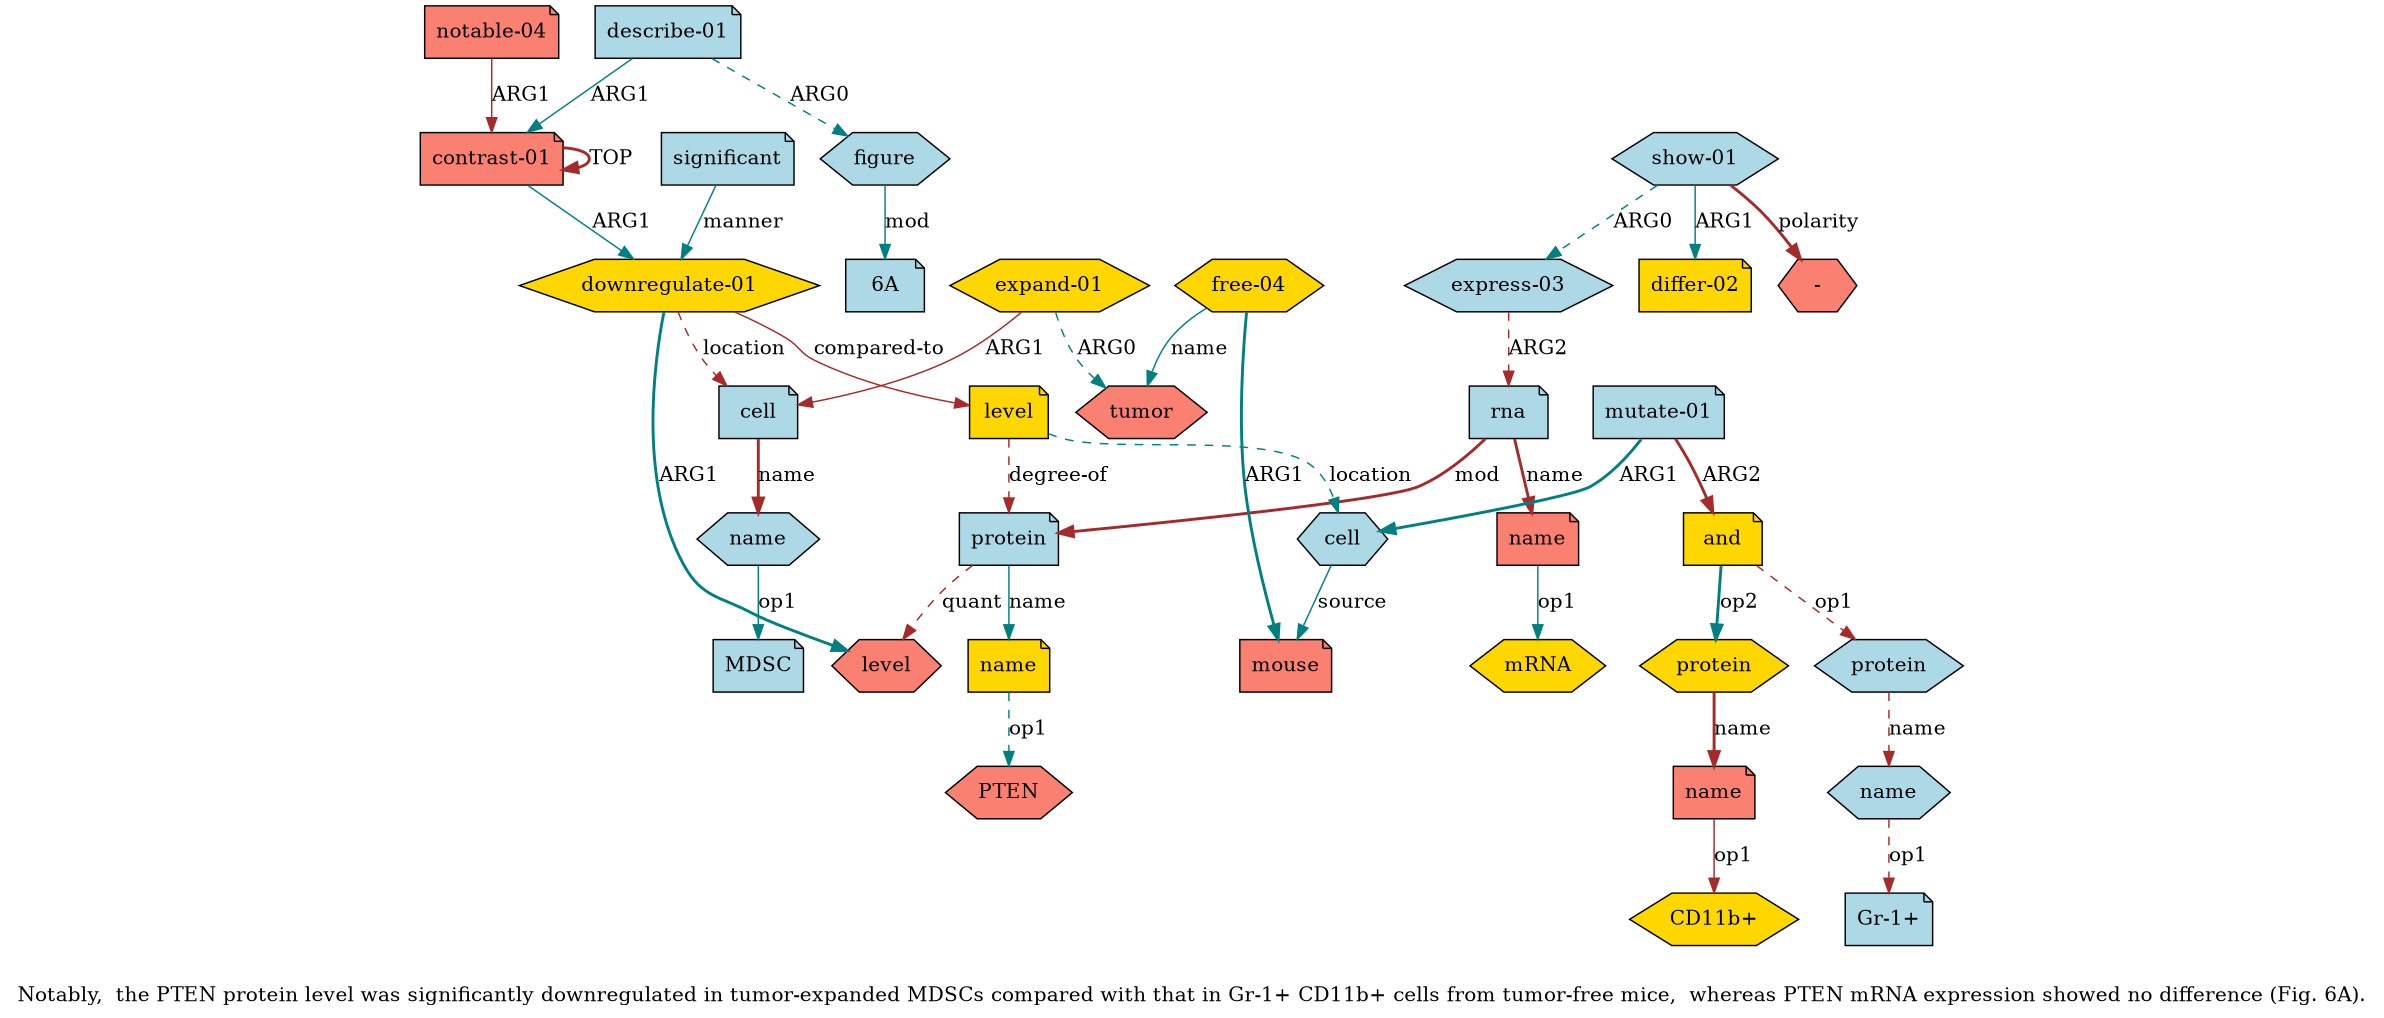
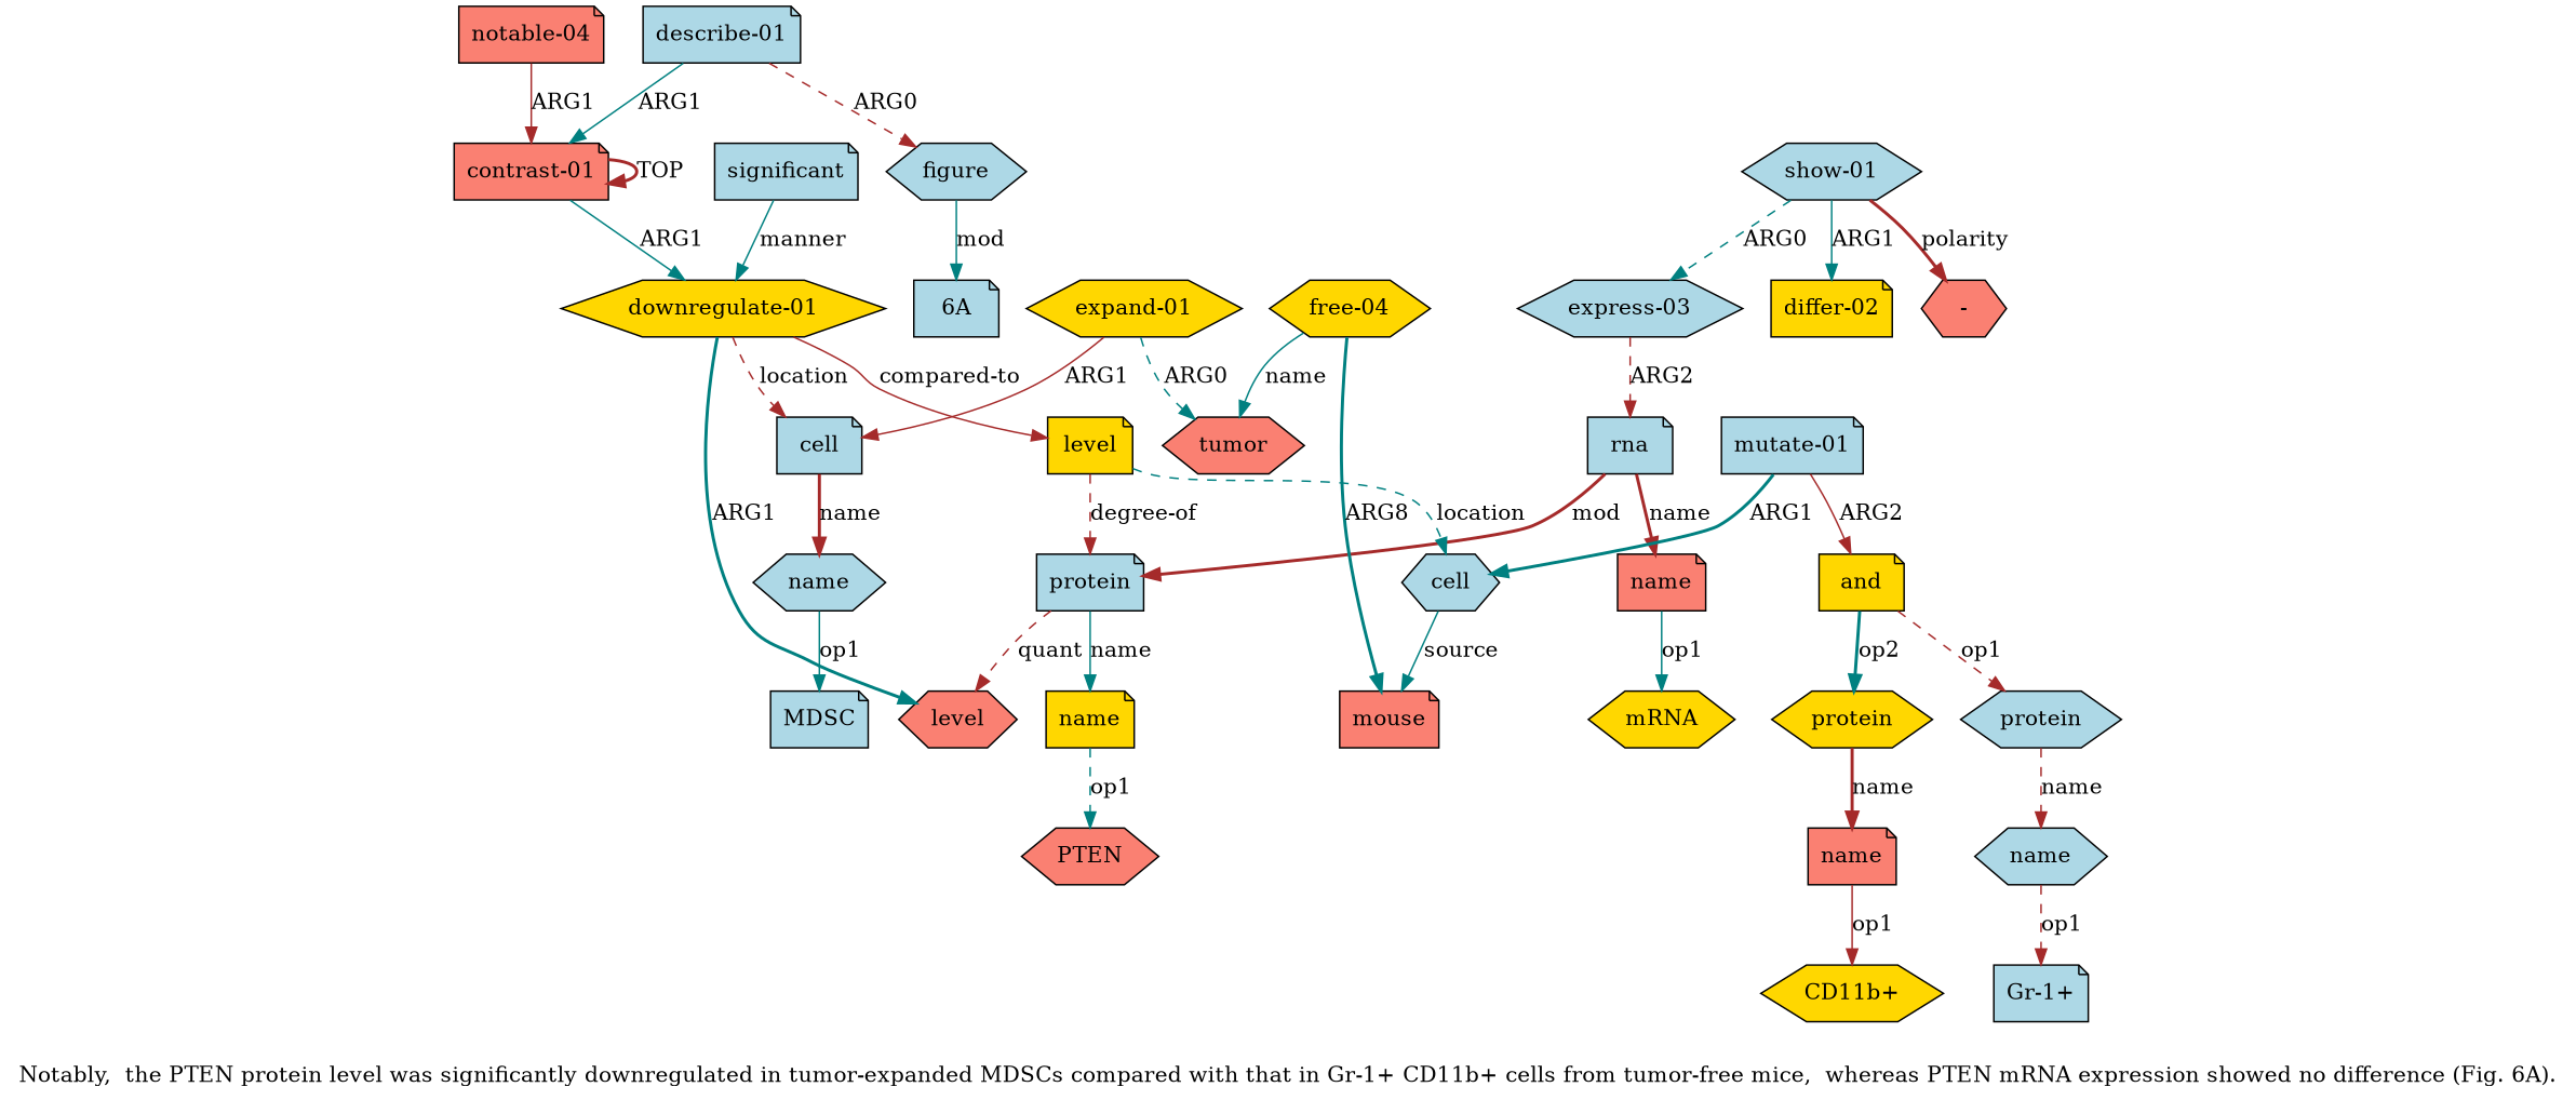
  digraph {
    label="Notably,  the PTEN protein level was significantly downregulated in tumor-expanded MDSCs compared with that in Gr-1+ CD11b+ cells from tumor-free mice,  whereas PTEN mRNA expression showed no difference (Fig. 6A)."
    node [color=black fillcolor=lightblue gold_ind=-1 gold_label=name shape=note style=filled test_ind=-1 test_label=name]
    edge [color=teal gold_label=ARG1 style=solid test_label=ARG1]
    n1 [gold_ind=20 gold_label="show-01" label="show-01" shape=hexagon test_ind=20 test_label="show-01"]
    n2 [gold_ind=21 gold_label="express-03" label="express-03" shape=hexagon test_ind=21 test_label="express-03"]
    n3 [fillcolor=gold gold_ind=24 gold_label="differ-02" label="differ-02" test_ind=24 test_label="differ-02"]
    n4 [fillcolor=salmon gold_label="-" label="-" shape=hexagon test_label="-"]
    n5 [gold_ind=22 gold_label=rna label=rna test_ind=22 test_label=rna]
    n6 [fillcolor=salmon gold_ind=23 label=name test_ind=23]
    n7 [gold_ind=3 gold_label=protein label=protein test_ind=3 test_label=protein]
    n8 [fillcolor=gold gold_label=mRNA label=mRNA shape=hexagon test_label=mRNA]
    n9 [fillcolor=salmon gold_ind=2 gold_label=level label=level shape=hexagon test_ind=2 test_label=level]
    n10 [fillcolor=gold gold_ind=4 label=name test_ind=4]
    n11 [fillcolor=salmon gold_label=PTEN label=PTEN shape=hexagon test_label=PTEN]
    n12 [gold_ind=25 gold_label="describe-01" label="describe-01" test_ind=25 test_label="describe-01"]
    n13 [gold_ind=26 gold_label=figure label=figure shape=hexagon test_ind=26 test_label=figure]
    n14 [fillcolor=salmon gold_ind=0 gold_label="contrast-01" label="contrast-01" test_ind=0 test_label="contrast-01"]
    n15 [gold_label="6A" label="6A" test_label="6A"]
    n16 [fillcolor=gold gold_ind=1 gold_label="downregulate-01" label="downregulate-01" shape=hexagon test_ind=1 test_label="downregulate-01"]
    n17 [fillcolor=gold gold_ind=10 gold_label=level label=level test_ind=10 test_label=level]
    n18 [gold_ind=6 gold_label=cell label=cell test_ind=6 test_label=cell]
    n19 [fillcolor=salmon gold_ind=27 gold_label="notable-04" label="notable-04" test_ind=27 test_label="notable-04"]
    n20 [gold_label="Gr-1+" label="Gr-1+" test_label="Gr-1+"]
    n21 [fillcolor=gold gold_ind=15 gold_label=and label=and test_ind=15 test_label=and]
    n22 [gold_ind=16 gold_label=protein label=protein shape=hexagon test_ind=16 test_label=protein]
    n23 [fillcolor=gold gold_ind=18 gold_label=protein label=protein shape=hexagon test_ind=18 test_label=protein]
    n24 [gold_ind=17 label=name shape=hexagon test_ind=17]
    n25 [fillcolor=salmon gold_ind=19 label=name test_ind=19]
    n26 [fillcolor=gold gold_label="CD11b+" label="CD11b+" shape=hexagon test_label="CD11b+"]
    n27 [gold_ind=14 gold_label="mutate-01" label="mutate-01" test_ind=14 test_label="mutate-01"]
    n28 [gold_ind=11 gold_label=cell label=cell shape=hexagon test_ind=11 test_label=cell]
    n29 [fillcolor=salmon gold_ind=12 gold_label=mouse label=mouse test_ind=12 test_label=mouse]
    n30 [fillcolor=gold gold_ind=13 gold_label="free-04" label="free-04" shape=hexagon test_ind=13 test_label="free-04"]
    n31 [fillcolor=salmon gold_ind=9 gold_label=tumor label=tumor shape=hexagon test_ind=9 test_label=tumor]
    n32 [gold_ind=5 gold_label=significant label=significant test_ind=5 test_label=significant]
    n33 [gold_ind=7 label=name shape=hexagon test_ind=7]
    n34 [gold_label=MDSC label=MDSC test_label=MDSC]
    n35 [fillcolor=gold gold_ind=8 gold_label="expand-01" label="expand-01" shape=hexagon test_ind=8 test_label="expand-01"]
    n1 -> n2 [gold_label=ARG0 label=ARG0 style=dashed test_label=ARG0]
    n1 -> n3 [label=ARG1]
    n1 -> n4 [color=brown gold_label=polarity label=polarity style=bold test_label=polarity]
    n2 -> n5 [color=brown gold_label=ARG2 label=ARG2 style=dashed test_label=ARG2]
    n5 -> n6 [color=brown gold_label=name label=name style=bold test_label=name]
    n5 -> n7 [color=brown gold_label=mod label=mod style=bold test_label=mod]
    n6 -> n8 [gold_label=op1 label=op1 test_label=op1]
    n7 -> n9 [color=brown gold_label=quant label=quant style=dashed test_label=quant]
    n7 -> n10 [gold_label=name label=name test_label=name]
    n10 -> n11 [gold_label=op1 label=op1 style=dashed test_label=op1]
-   n12 -> n13 [gold_label=ARG0 label=ARG0 style=dashed test_label=ARG0]
+   n12 -> n13 [color=brown gold_label=ARG0 label=ARG0 style=dashed test_label=ARG0]
    n12 -> n14 [label=ARG1]
    n13 -> n15 [gold_label=mod label=mod test_label=mod]
    n14 -> n14 [color=brown gold_label=TOP label=TOP style=bold test_label=TOP]
    n14 -> n16 [label=ARG1]
    n16 -> n9 [label=ARG1 style=bold]
    n16 -> n17 [color=brown gold_label="compared-to" label="compared-to" test_label="compared-to"]
    n16 -> n18 [color=brown gold_label=location label=location style=dashed test_label=location]
    n17 -> n7 [color=brown gold_label="degree-of" label="degree-of" style=dashed test_label="degree-of"]
    n17 -> n28 [gold_label=location label=location style=dashed test_label=location]
    n18 -> n33 [color=brown gold_label=name label=name style=bold test_label=name]
    n19 -> n14 [color=brown label=ARG1]
    n21 -> n22 [color=brown gold_label=op1 label=op1 style=dashed test_label=op1]
    n21 -> n23 [gold_label=op2 label=op2 style=bold test_label=op2]
    n22 -> n24 [color=brown gold_label=name label=name style=dashed test_label=name]
    n23 -> n25 [color=brown gold_label=name label=name style=bold test_label=name]
    n24 -> n20 [color=brown gold_label=op1 label=op1 style=dashed test_label=op1]
    n25 -> n26 [color=brown gold_label=op1 label=op1 test_label=op1]
-   n27 -> n21 [color=brown gold_label=ARG2 label=ARG2 style=bold test_label=ARG2]
+   n27 -> n21 [color=brown gold_label=ARG2 label=ARG2 test_label=ARG2]
    n27 -> n28 [label=ARG1 style=bold]
    n28 -> n29 [gold_label=source label=source test_label=source]
-   n30 -> n29 [label=ARG1 style=bold]
+   n30 -> n29 [label=ARG8 style=bold]
    n30 -> n31 [gold_label=ARG2 label=name test_label=ARG2]
    n32 -> n16 [gold_label=manner label=manner test_label=manner]
    n33 -> n34 [gold_label=op1 label=op1 test_label=op1]
    n35 -> n18 [color=brown label=ARG1]
    n35 -> n31 [gold_label=ARG0 label=ARG0 style=dashed test_label=ARG0]
  }
